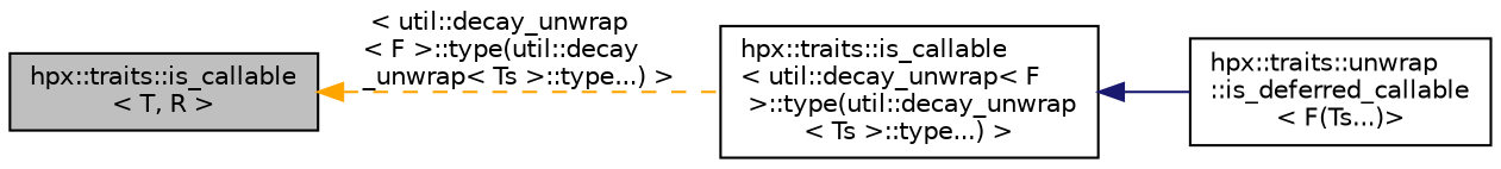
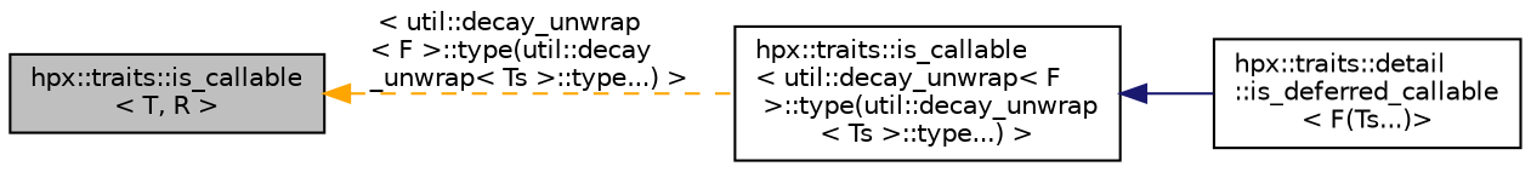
  digraph {
    rankdir=LR
    node [color=black fillcolor=white fontname=Helvetica fontsize=10 shape=record style=filled]
    edge [dir=back fontname=Helvetica fontsize=10 labelfontname=Helvetica labelfontsize=10]
    n1 [fillcolor=grey75 fontcolor=black height=0.2 label="hpx::traits::is_callable\l\< T, R \>" width=0.4]
    n2 [height=0.2 label="hpx::traits::is_callable\l\< util::decay_unwrap\< F\l \>::type(util::decay_unwrap\l\< Ts \>::type...) \>" width=0.4]
-   n3 [height=0.2 label="hpx::traits::unwrap\l::is_deferred_callable\l\< F(Ts...)\>" width=0.4]
+   n3 [height=0.2 label="hpx::traits::detail\l::is_deferred_callable\l\< F(Ts...)\>" width=0.4]
    n1 -> n2 [color=orange label=" \< util::decay_unwrap\l\< F \>::type(util::decay\l_unwrap\< Ts \>::type...) \>" style=dashed]
    n2 -> n3 [color=midnightblue style=solid]
  }
